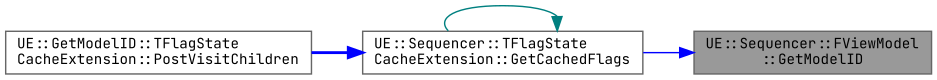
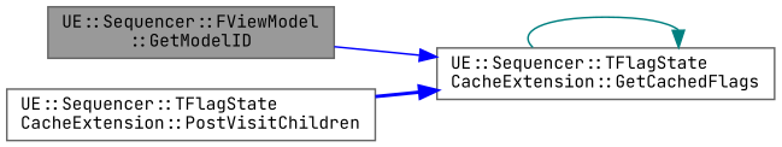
  digraph {
    fontname="JetBrains Mono"
    rankdir=RL
    node [color=grey40 fillcolor=white fontname="JetBrains Mono" fontsize=10 shape=box style=filled]
    edge [color=blue dir=back fontname="JetBrains Mono" fontsize=10 labelfontname=Helvetica labelfontsize=10 style=solid]
    n1 [color=gray40 fillcolor=grey60 fontcolor=black height=0.2 label="UE::Sequencer::FViewModel\l::GetModelID" width=0.4]
    n2 [height=0.2 label="UE::Sequencer::TFlagState\lCacheExtension::GetCachedFlags" width=0.4]
-   n3 [height=0.2 label="UE::GetModelID::TFlagState\lCacheExtension::PostVisitChildren" width=0.4]
-   n1 -> n2
+   n3 [height=0.2 label="UE::Sequencer::TFlagState\lCacheExtension::PostVisitChildren" width=0.4]
+   n2 -> n1
    n2 -> n2 [color=teal]
    n2 -> n3 [style=bold]
  }
